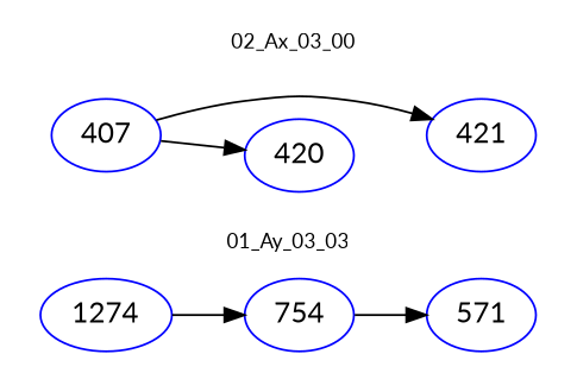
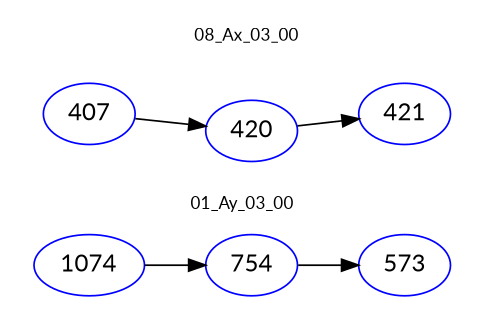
  digraph {
    fontname=Lato
    rankdir=LR
    node [color=blue fontname=Lato]
    edge [color=black fontname=Lato]
-   n1 [label=1274]
+   n1 [label=1074]
    n2 [label=754]
-   n3 [label=571]
+   n3 [label=573]
    n4 [label=407]
    n5 [label=420]
    n6 [label=421]
    subgraph cluster_1 {
      color=white
      fontsize=10
-     label="01_Ay_03_03"
+     label="01_Ay_03_00"
      n1
      n2
      n3
    }
    subgraph cluster_2 {
      color=white
      fontsize=10
-     label="02_Ax_03_00"
+     label="08_Ax_03_00"
      n4
      n5
      n6
    }
    n1 -> n2
    n2 -> n3
    n4 -> n5
-   n4 -> n6
+   n5 -> n6
  }
